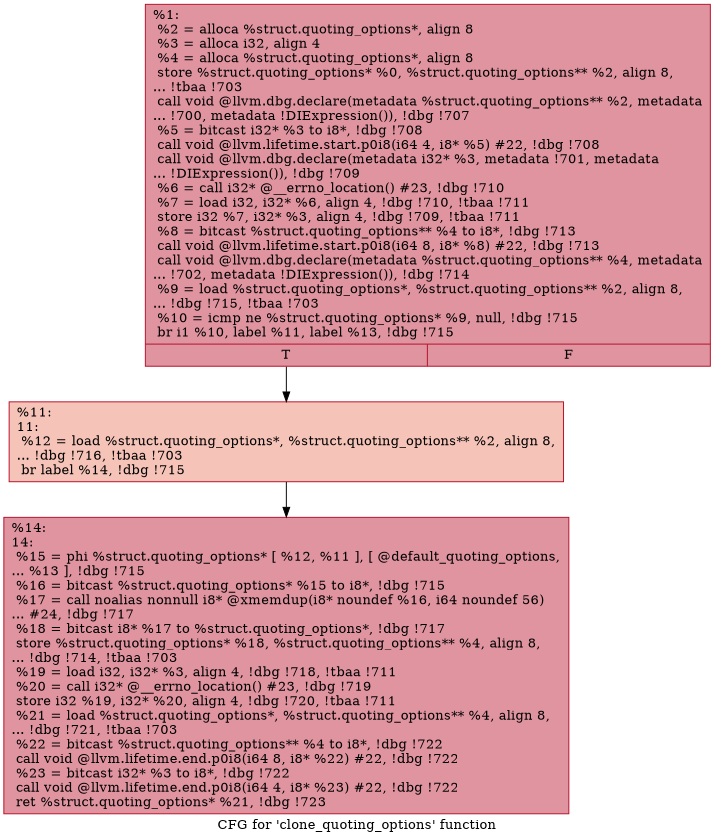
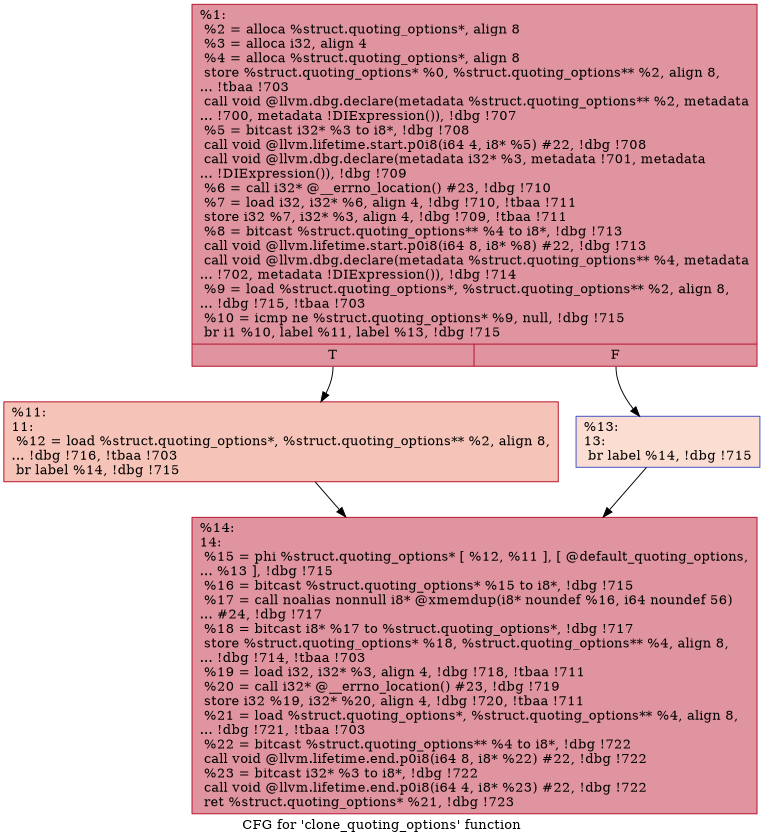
  digraph {
    label="CFG for 'clone_quoting_options' function"
    node [color="#b70d28ff" fillcolor="#b70d2870" shape=record style=filled]
    n1 [label="{%1:\l  %2 = alloca %struct.quoting_options*, align 8\l  %3 = alloca i32, align 4\l  %4 = alloca %struct.quoting_options*, align 8\l  store %struct.quoting_options* %0, %struct.quoting_options** %2, align 8,\l... !tbaa !703\l  call void @llvm.dbg.declare(metadata %struct.quoting_options** %2, metadata\l... !700, metadata !DIExpression()), !dbg !707\l  %5 = bitcast i32* %3 to i8*, !dbg !708\l  call void @llvm.lifetime.start.p0i8(i64 4, i8* %5) #22, !dbg !708\l  call void @llvm.dbg.declare(metadata i32* %3, metadata !701, metadata\l... !DIExpression()), !dbg !709\l  %6 = call i32* @__errno_location() #23, !dbg !710\l  %7 = load i32, i32* %6, align 4, !dbg !710, !tbaa !711\l  store i32 %7, i32* %3, align 4, !dbg !709, !tbaa !711\l  %8 = bitcast %struct.quoting_options** %4 to i8*, !dbg !713\l  call void @llvm.lifetime.start.p0i8(i64 8, i8* %8) #22, !dbg !713\l  call void @llvm.dbg.declare(metadata %struct.quoting_options** %4, metadata\l... !702, metadata !DIExpression()), !dbg !714\l  %9 = load %struct.quoting_options*, %struct.quoting_options** %2, align 8,\l... !dbg !715, !tbaa !703\l  %10 = icmp ne %struct.quoting_options* %9, null, !dbg !715\l  br i1 %10, label %11, label %13, !dbg !715\l|{<s0>T|<s1>F}}"]
    n2 [fillcolor="#e8765c70" label="{%11:\l11:                                               \l  %12 = load %struct.quoting_options*, %struct.quoting_options** %2, align 8,\l... !dbg !716, !tbaa !703\l  br label %14, !dbg !715\l}"]
+   n3 [color="#3d50c3ff" fillcolor="#f7b39670" label="{%13:\l13:                                               \l  br label %14, !dbg !715\l}"]
    n4 [label="{%14:\l14:                                               \l  %15 = phi %struct.quoting_options* [ %12, %11 ], [ @default_quoting_options,\l... %13 ], !dbg !715\l  %16 = bitcast %struct.quoting_options* %15 to i8*, !dbg !715\l  %17 = call noalias nonnull i8* @xmemdup(i8* noundef %16, i64 noundef 56)\l... #24, !dbg !717\l  %18 = bitcast i8* %17 to %struct.quoting_options*, !dbg !717\l  store %struct.quoting_options* %18, %struct.quoting_options** %4, align 8,\l... !dbg !714, !tbaa !703\l  %19 = load i32, i32* %3, align 4, !dbg !718, !tbaa !711\l  %20 = call i32* @__errno_location() #23, !dbg !719\l  store i32 %19, i32* %20, align 4, !dbg !720, !tbaa !711\l  %21 = load %struct.quoting_options*, %struct.quoting_options** %4, align 8,\l... !dbg !721, !tbaa !703\l  %22 = bitcast %struct.quoting_options** %4 to i8*, !dbg !722\l  call void @llvm.lifetime.end.p0i8(i64 8, i8* %22) #22, !dbg !722\l  %23 = bitcast i32* %3 to i8*, !dbg !722\l  call void @llvm.lifetime.end.p0i8(i64 4, i8* %23) #22, !dbg !722\l  ret %struct.quoting_options* %21, !dbg !723\l}"]
    n1 -> n2 [tailport=s0]
+   n1 -> n3 [tailport=s1]
    n2 -> n4
+   n3 -> n4
  }
